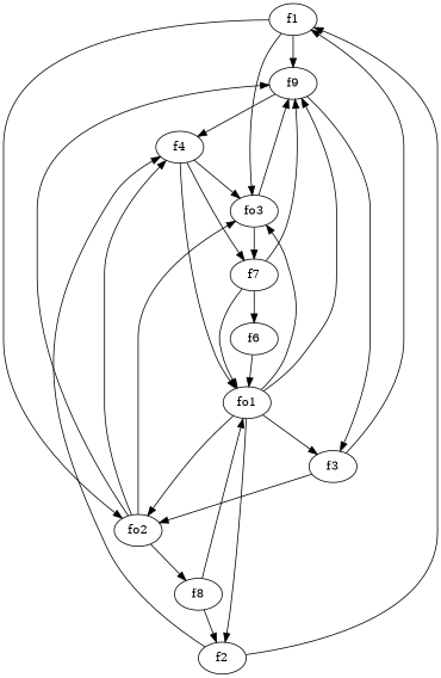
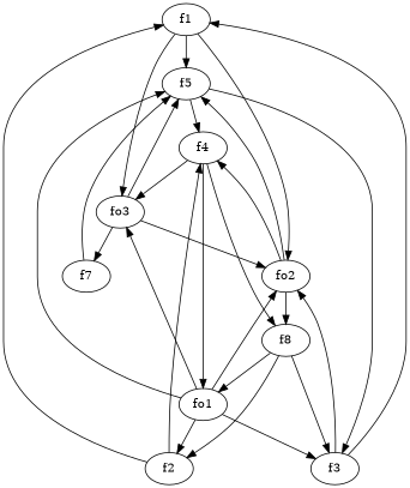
  strict digraph {
    edge [weight=2]
    f1
-   f5 [label=f9]
+   f5
    fo2
    fo3
    f4
    f3
    f8
    f2
    f7
    fo1
-   f6
    f1 -> f5
    f1 -> fo2
    f1 -> fo3
    f5 -> f4
    f5 -> f3
    fo2 -> f5
-   fo2 -> fo3
+   fo3 -> fo2
    fo2 -> f4
    fo2 -> f8
    fo3 -> f5
    fo3 -> f7
    f4 -> fo3
-   f4 -> f7
+   f4 -> f8
    f4 -> fo1
    f3 -> f1
    f3 -> fo2
+   f8 -> f3
    f8 -> f2
    f8 -> fo1
    f2 -> f1
    f2 -> f4
    f7 -> f5
-   f7 -> fo1
-   f7 -> f6
    fo1 -> f5
    fo1 -> fo2
    fo1 -> fo3
    fo1 -> f3
    fo1 -> f2
-   f6 -> fo1
  }
